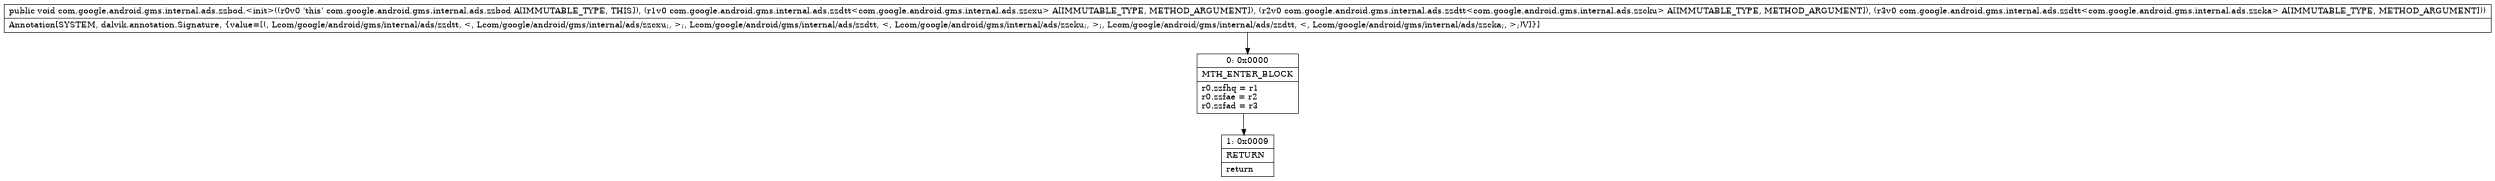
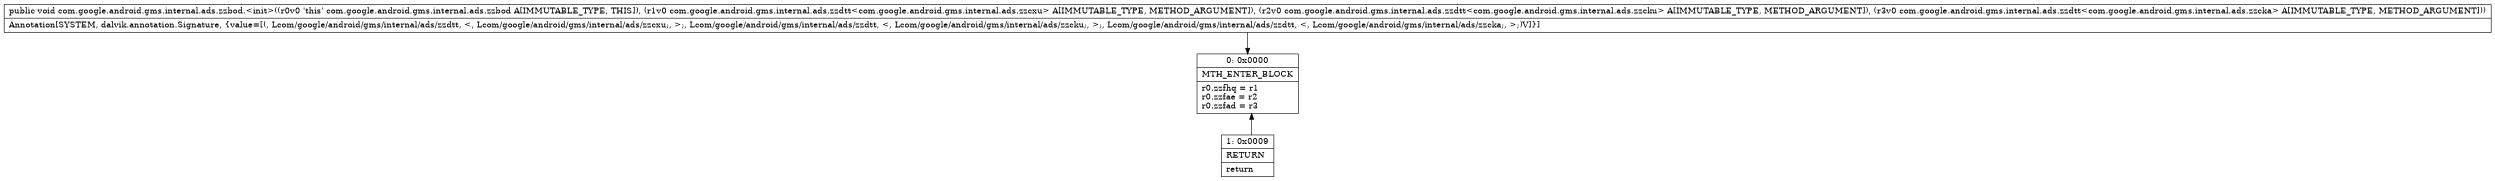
  digraph {
    node [shape=record]
    n1 [label="{0\:\ 0x0000|MTH_ENTER_BLOCK\l|r0.zzfhq = r1\lr0.zzfae = r2\lr0.zzfad = r3\l}"]
    n2 [label="{1\:\ 0x0009|RETURN\l|return\l}"]
    n3 [label="{public void com.google.android.gms.internal.ads.zzbod.\<init\>((r0v0 'this' com.google.android.gms.internal.ads.zzbod A[IMMUTABLE_TYPE, THIS]), (r1v0 com.google.android.gms.internal.ads.zzdtt\<com.google.android.gms.internal.ads.zzcxu\> A[IMMUTABLE_TYPE, METHOD_ARGUMENT]), (r2v0 com.google.android.gms.internal.ads.zzdtt\<com.google.android.gms.internal.ads.zzcku\> A[IMMUTABLE_TYPE, METHOD_ARGUMENT]), (r3v0 com.google.android.gms.internal.ads.zzdtt\<com.google.android.gms.internal.ads.zzcka\> A[IMMUTABLE_TYPE, METHOD_ARGUMENT]))  | Annotation[SYSTEM, dalvik.annotation.Signature, \{value=[(, Lcom\/google\/android\/gms\/internal\/ads\/zzdtt, \<, Lcom\/google\/android\/gms\/internal\/ads\/zzcxu;, \>;, Lcom\/google\/android\/gms\/internal\/ads\/zzdtt, \<, Lcom\/google\/android\/gms\/internal\/ads\/zzcku;, \>;, Lcom\/google\/android\/gms\/internal\/ads\/zzdtt, \<, Lcom\/google\/android\/gms\/internal\/ads\/zzcka;, \>;)V]\}]\l}"]
-   n1 -> n2
+   n2 -> n1
    n3 -> n1
  }
